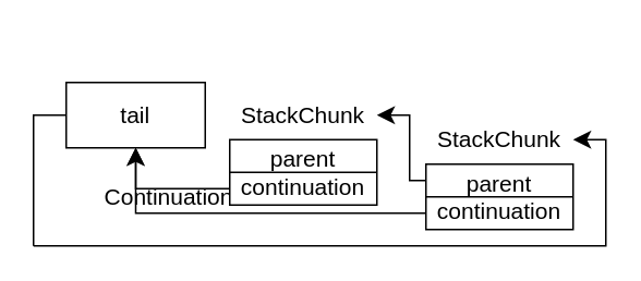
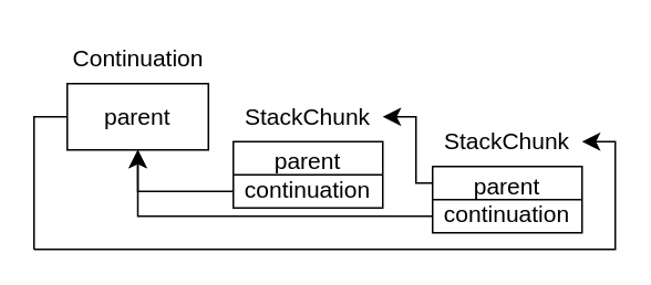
  <mxCell id="0" />
  <mxCell id="1" parent="0" />
- <mxCell id="2" value="&lt;font style=&quot;font-size: 14px;&quot;&gt;tail&lt;/font&gt;" style="rounded=0;whiteSpace=wrap;html=1;" vertex="1" parent="1"><mxGeometry x="40" y="50" width="85" height="40" as="geometry" /></mxCell>
- <mxCell id="3" value="&lt;font style=&quot;font-size: 14px;&quot;&gt;Continuation&lt;/font&gt;" style="text;html=1;strokeColor=none;fillColor=none;align=center;verticalAlign=middle;whiteSpace=wrap;rounded=0;" vertex="1" parent="1"><mxGeometry x="72.5" y="105" width="60" height="30" as="geometry" /></mxCell>
+ <mxCell id="2" value="&lt;font style=&quot;font-size: 14px;&quot;&gt;parent&lt;/font&gt;" style="rounded=0;whiteSpace=wrap;html=1;" vertex="1" parent="1"><mxGeometry x="40" y="50" width="85" height="40" as="geometry" /></mxCell>
+ <mxCell id="3" value="&lt;font style=&quot;font-size: 14px;&quot;&gt;Continuation&lt;/font&gt;" style="text;html=1;strokeColor=none;fillColor=none;align=center;verticalAlign=middle;whiteSpace=wrap;rounded=0;" vertex="1" parent="1"><mxGeometry x="52.5" y="20" width="60" height="30" as="geometry" /></mxCell>
  <mxCell id="4" value="&lt;font style=&quot;font-size: 14px;&quot;&gt;parent&lt;br&gt;continuation&lt;br&gt;&lt;/font&gt;" style="rounded=0;whiteSpace=wrap;html=1;" vertex="1" parent="1"><mxGeometry x="140" y="85" width="90" height="40" as="geometry" /></mxCell>
  <mxCell id="5" value="&lt;font style=&quot;font-size: 14px;&quot;&gt;StackChunk&lt;/font&gt;" style="text;html=1;strokeColor=none;fillColor=none;align=center;verticalAlign=middle;whiteSpace=wrap;rounded=0;" vertex="1" parent="1"><mxGeometry x="155" y="55" width="60" height="30" as="geometry" /></mxCell>
  <mxCell id="6" value="" style="line;strokeWidth=1;fillColor=none;align=left;verticalAlign=middle;spacingTop=-1;spacingLeft=3;spacingRight=3;rotatable=0;labelPosition=right;points=[];portConstraint=eastwest;strokeColor=inherit;" vertex="1" parent="1"><mxGeometry x="140" y="101" width="90" height="8" as="geometry" /></mxCell>
  <mxCell id="7" value="&lt;font style=&quot;font-size: 14px;&quot;&gt;parent&lt;br&gt;continuation&lt;br&gt;&lt;/font&gt;" style="rounded=0;whiteSpace=wrap;html=1;" vertex="1" parent="1"><mxGeometry x="260" y="100" width="90" height="40" as="geometry" /></mxCell>
  <mxCell id="8" value="&lt;font style=&quot;font-size: 14px;&quot;&gt;StackChunk&lt;/font&gt;" style="text;html=1;strokeColor=none;fillColor=none;align=center;verticalAlign=middle;whiteSpace=wrap;rounded=0;" vertex="1" parent="1"><mxGeometry x="275" y="70" width="60" height="30" as="geometry" /></mxCell>
  <mxCell id="9" value="" style="line;strokeWidth=1;fillColor=none;align=left;verticalAlign=middle;spacingTop=-1;spacingLeft=3;spacingRight=3;rotatable=0;labelPosition=right;points=[];portConstraint=eastwest;strokeColor=inherit;" vertex="1" parent="1"><mxGeometry x="260" y="116" width="90" height="8" as="geometry" /></mxCell>
  <mxCell id="10" value="" style="edgeStyle=orthogonalEdgeStyle;elbow=vertical;endArrow=classic;html=1;rounded=0;endSize=8;startSize=8;entryX=0.5;entryY=1;entryDx=0;entryDy=0;exitX=0;exitY=0.75;exitDx=0;exitDy=0;" edge="1" parent="1" source="4" target="2"><mxGeometry width="50" height="50" relative="1" as="geometry"><mxPoint x="50" y="260" as="sourcePoint" /><mxPoint x="100" y="210" as="targetPoint" /></mxGeometry></mxCell>
  <mxCell id="11" value="" style="edgeStyle=elbowEdgeStyle;elbow=horizontal;endArrow=classic;html=1;curved=0;rounded=0;endSize=8;startSize=8;exitX=0;exitY=0.25;exitDx=0;exitDy=0;" edge="1" parent="1" source="7"><mxGeometry width="50" height="50" relative="1" as="geometry"><mxPoint x="260" y="100" as="sourcePoint" /><mxPoint x="230" y="70" as="targetPoint" /><Array as="points"><mxPoint x="250" y="90" /></Array></mxGeometry></mxCell>
  <mxCell id="12" value="" style="edgeStyle=orthogonalEdgeStyle;elbow=vertical;endArrow=classic;html=1;rounded=0;endSize=8;startSize=8;entryX=0.5;entryY=1;entryDx=0;entryDy=0;exitX=0;exitY=0.75;exitDx=0;exitDy=0;" edge="1" parent="1" source="7" target="2"><mxGeometry width="50" height="50" relative="1" as="geometry"><mxPoint x="230" y="190" as="sourcePoint" /><mxPoint x="100" y="210" as="targetPoint" /></mxGeometry></mxCell>
  <mxCell id="13" value="" style="edgeStyle=elbowEdgeStyle;elbow=horizontal;endArrow=classic;html=1;curved=0;rounded=0;endSize=8;startSize=8;" edge="1" parent="1"><mxGeometry width="50" height="50" relative="1" as="geometry"><mxPoint x="20" y="150" as="sourcePoint" /><mxPoint x="350" y="85" as="targetPoint" /><Array as="points"><mxPoint x="370" y="110" /></Array></mxGeometry></mxCell>
  <mxCell id="14" value="" style="endArrow=none;html=1;rounded=0;entryX=0;entryY=0.5;entryDx=0;entryDy=0;" edge="1" parent="1" target="2"><mxGeometry width="50" height="50" relative="1" as="geometry"><mxPoint x="20" y="150" as="sourcePoint" /><mxPoint x="10" y="70" as="targetPoint" /><Array as="points"><mxPoint x="20" y="70" /></Array></mxGeometry></mxCell>
